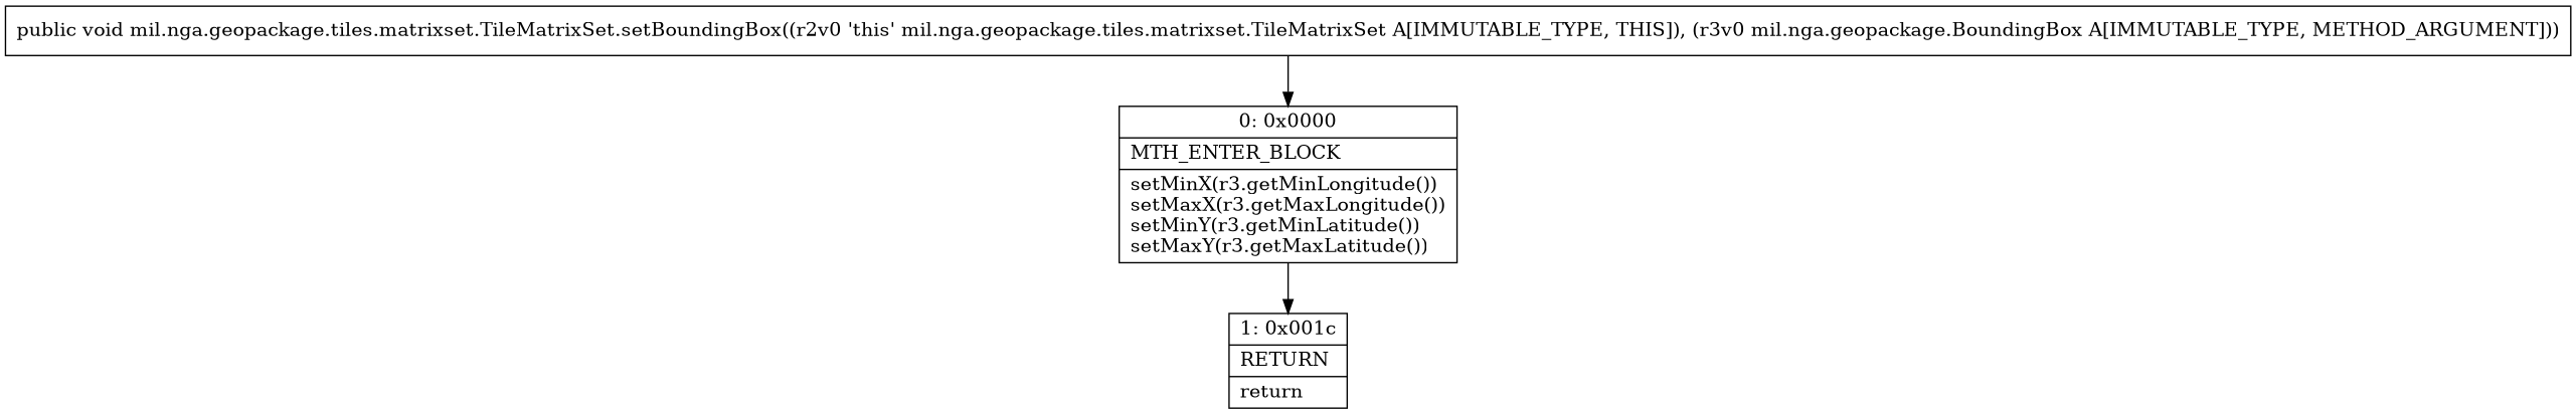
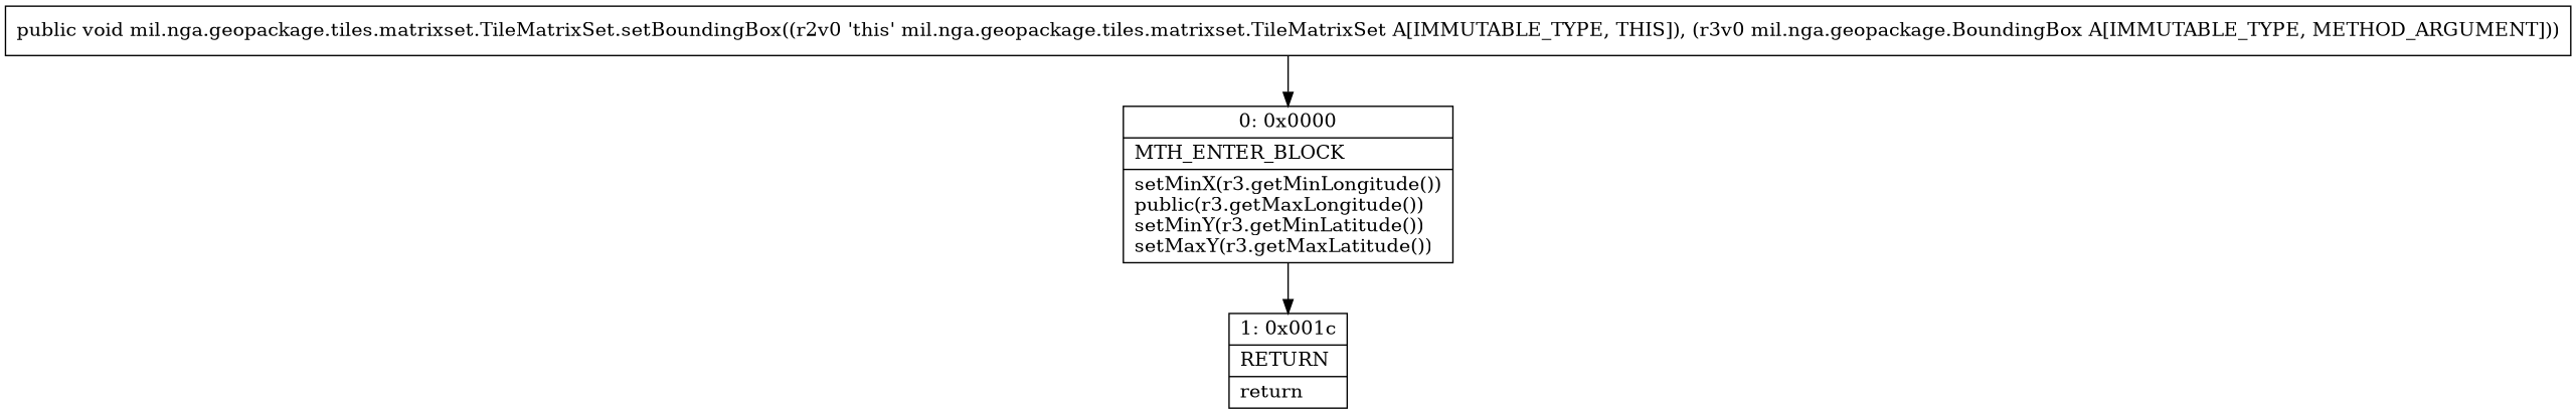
  digraph {
    node [shape=record]
-   n1 [label="{0\:\ 0x0000|MTH_ENTER_BLOCK\l|setMinX(r3.getMinLongitude())\lsetMaxX(r3.getMaxLongitude())\lsetMinY(r3.getMinLatitude())\lsetMaxY(r3.getMaxLatitude())\l}"]
+   n1 [label="{0\:\ 0x0000|MTH_ENTER_BLOCK\l|setMinX(r3.getMinLongitude())\lpublic(r3.getMaxLongitude())\lsetMinY(r3.getMinLatitude())\lsetMaxY(r3.getMaxLatitude())\l}"]
    n2 [label="{1\:\ 0x001c|RETURN\l|return\l}"]
    n3 [label="{public void mil.nga.geopackage.tiles.matrixset.TileMatrixSet.setBoundingBox((r2v0 'this' mil.nga.geopackage.tiles.matrixset.TileMatrixSet A[IMMUTABLE_TYPE, THIS]), (r3v0 mil.nga.geopackage.BoundingBox A[IMMUTABLE_TYPE, METHOD_ARGUMENT])) }"]
    n1 -> n2
    n3 -> n1
  }
